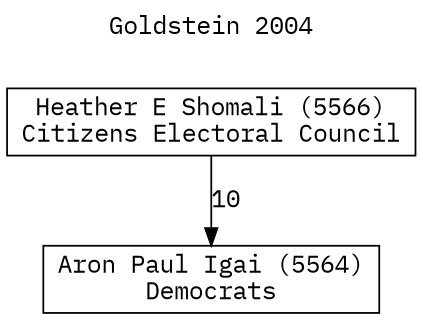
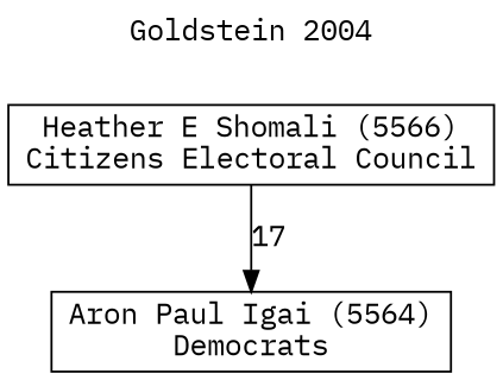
  digraph {
    label="Goldstein 2004"
    labelloc=t
    mclimit=10
    fontname="IBM Plex Mono"
    node [shape=box fontname="IBM Plex Mono"]
    n1 [label="Aron Paul Igai (5564)\nDemocrats"]
    n2 [label="Heather E Shomali (5566)\nCitizens Electoral Council"]
-   n2 -> n1 [label=10 fontname="IBM Plex Mono"]
+   n2 -> n1 [label=17 fontname="IBM Plex Mono"]
  }
